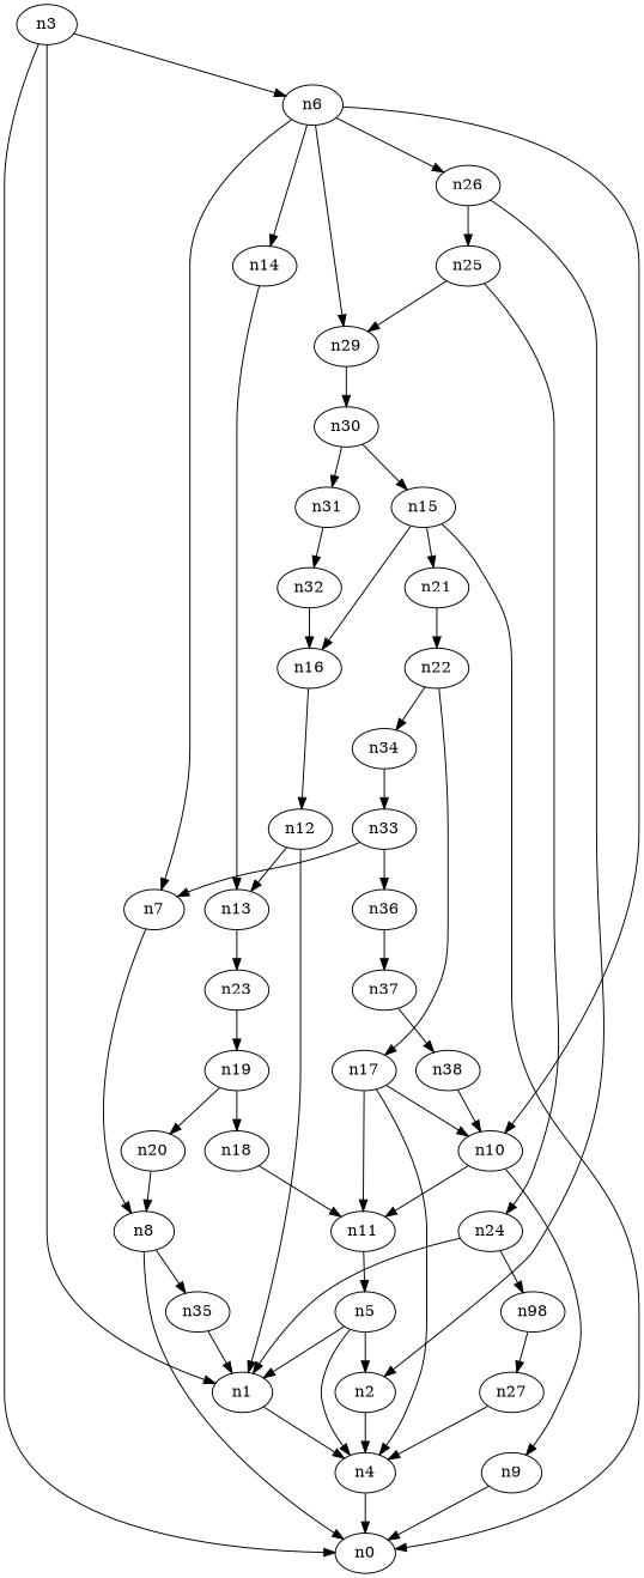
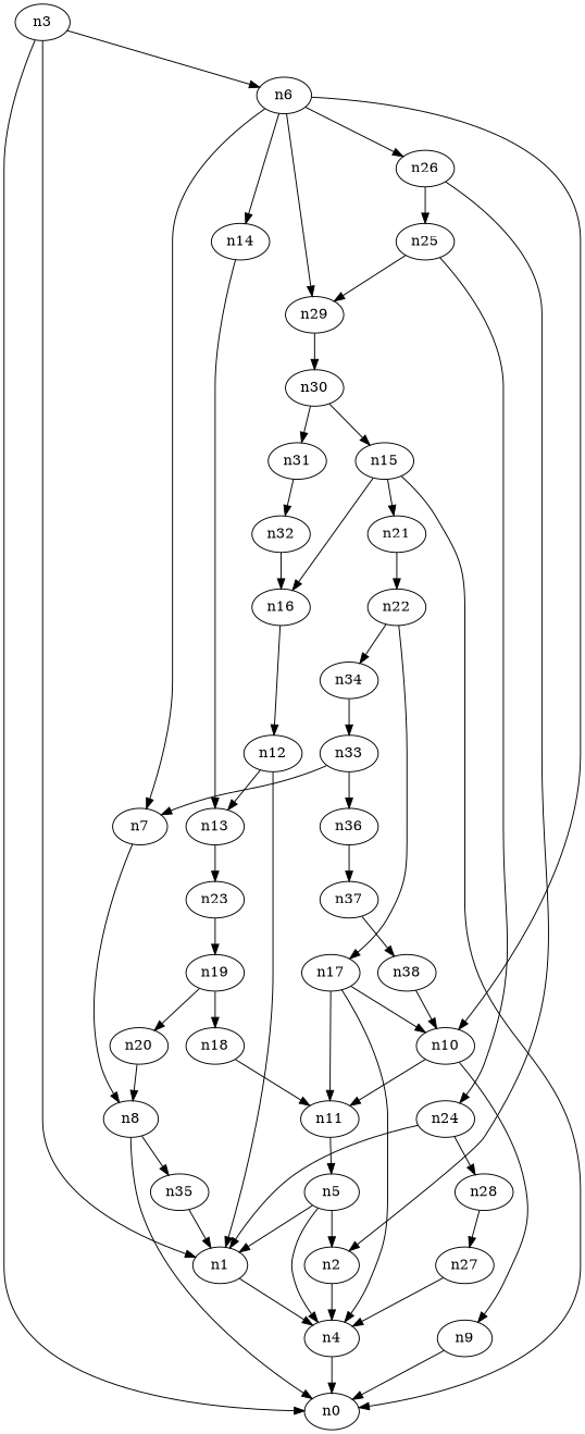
  digraph {
    n1
    n4
    n0
    n2
    n3
    n6
    n7
    n10
    n14
    n26
    n29
    n8
    n9
    n11
    n13
    n25
    n30
    n5
    n35
    n23
    n24
    n15
    n31
    n12
    n19
    n18
    n20
    n16
    n21
    n22
    n17
    n34
    n33
    n36
-   n28 [label=n98]
+   n28
    n27
    n32
    n37
    n38
    n1 -> n4
    n4 -> n0
    n2 -> n4
    n3 -> n1
    n3 -> n0
    n3 -> n6
    n6 -> n7
    n6 -> n10
    n6 -> n14
    n6 -> n26
    n6 -> n29
    n7 -> n8
    n10 -> n9
    n10 -> n11
    n14 -> n13
    n26 -> n2
    n26 -> n25
    n29 -> n30
    n8 -> n0
    n8 -> n35
    n9 -> n0
    n11 -> n5
    n13 -> n23
    n25 -> n29
    n25 -> n24
    n30 -> n15
    n30 -> n31
    n5 -> n1
    n5 -> n4
    n5 -> n2
    n35 -> n1
    n23 -> n19
    n24 -> n1
    n24 -> n28
    n15 -> n0
    n15 -> n16
    n15 -> n21
    n31 -> n32
    n12 -> n1
    n12 -> n13
    n19 -> n18
    n19 -> n20
    n18 -> n11
    n20 -> n8
    n16 -> n12
    n21 -> n22
    n22 -> n17
    n22 -> n34
    n17 -> n4
    n17 -> n10
    n17 -> n11
    n34 -> n33
    n33 -> n7
    n33 -> n36
    n36 -> n37
    n28 -> n27
    n27 -> n4
    n32 -> n16
    n37 -> n38
    n38 -> n10
  }
